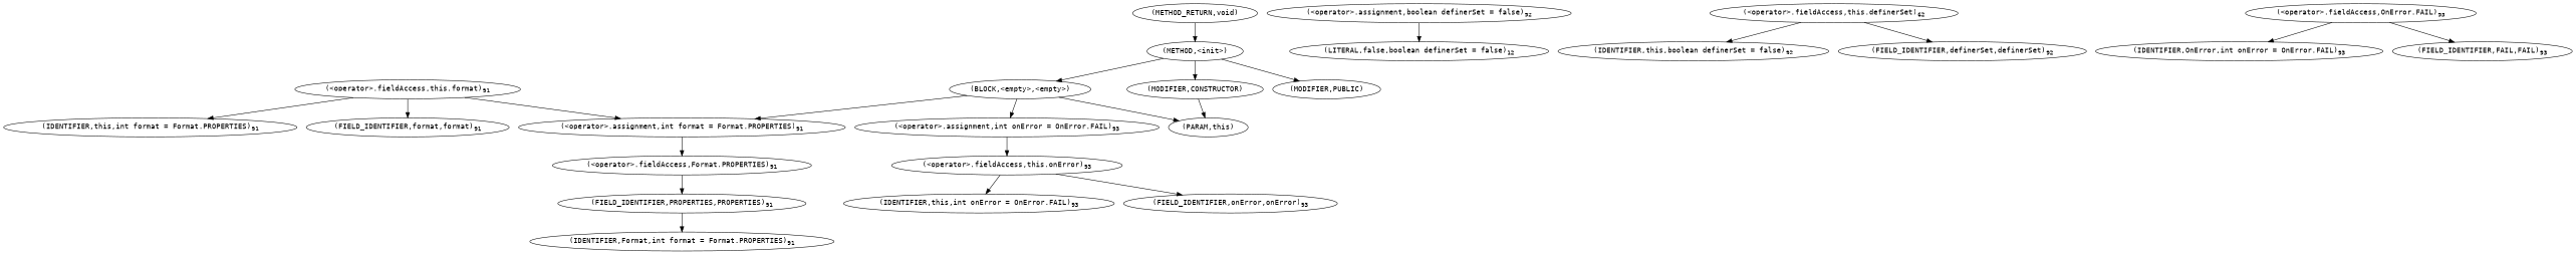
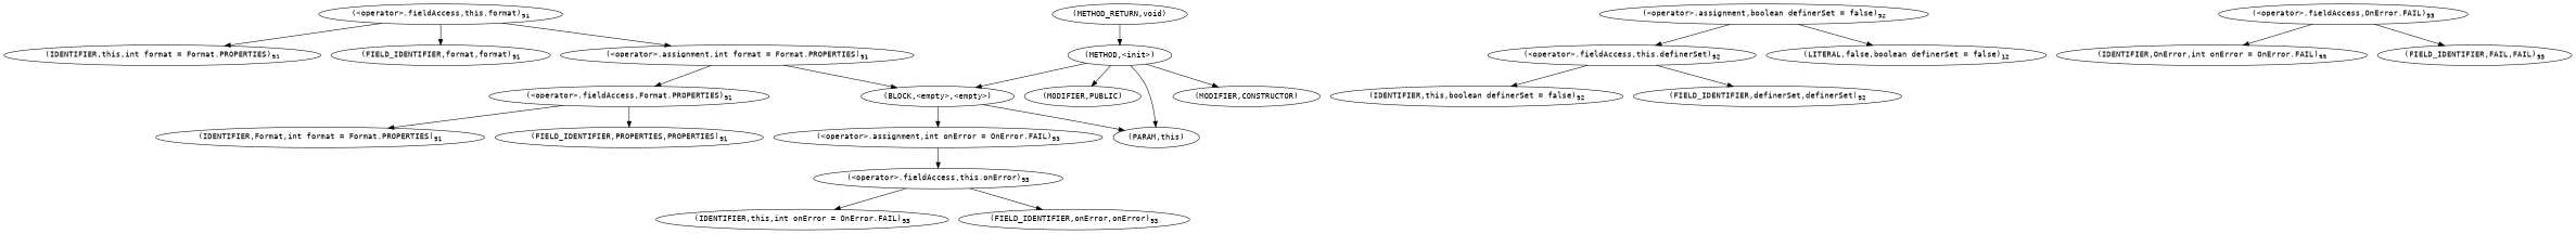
  digraph {
    fontname="DejaVu Sans Mono"
    node [fontname="DejaVu Sans Mono"]
    edge [fontname="DejaVu Sans Mono"]
    n1 [label=<(METHOD,&lt;init&gt;)>]
    n2 [label=<(PARAM,this)>]
    n3 [label=<(BLOCK,&lt;empty&gt;,&lt;empty&gt;)>]
    n4 [label=<(MODIFIER,CONSTRUCTOR)>]
    n5 [label=<(MODIFIER,PUBLIC)>]
    n6 [label=<(&lt;operator&gt;.assignment,int format = Format.PROPERTIES)<SUB>91</SUB>>]
    n7 [label=<(&lt;operator&gt;.assignment,int onError = OnError.FAIL)<SUB>93</SUB>>]
    n8 [label=<(METHOD_RETURN,void)>]
    n9 [label=<(&lt;operator&gt;.fieldAccess,Format.PROPERTIES)<SUB>91</SUB>>]
    n10 [label=<(&lt;operator&gt;.assignment,boolean definerSet = false)<SUB>92</SUB>>]
-   n11 [label=<(&lt;operator&gt;.fieldAccess,this.definerSet)<SUB>62</SUB>>]
+   n11 [label=<(&lt;operator&gt;.fieldAccess,this.definerSet)<SUB>92</SUB>>]
    n12 [label=<(LITERAL,false,boolean definerSet = false)<SUB>12</SUB>>]
    n13 [label=<(&lt;operator&gt;.fieldAccess,this.onError)<SUB>93</SUB>>]
    n14 [label=<(&lt;operator&gt;.fieldAccess,this.format)<SUB>91</SUB>>]
    n15 [label=<(IDENTIFIER,this,int format = Format.PROPERTIES)<SUB>91</SUB>>]
    n16 [label=<(FIELD_IDENTIFIER,format,format)<SUB>91</SUB>>]
    n17 [label=<(IDENTIFIER,Format,int format = Format.PROPERTIES)<SUB>91</SUB>>]
    n18 [label=<(FIELD_IDENTIFIER,PROPERTIES,PROPERTIES)<SUB>91</SUB>>]
    n19 [label=<(IDENTIFIER,this,boolean definerSet = false)<SUB>92</SUB>>]
    n20 [label=<(FIELD_IDENTIFIER,definerSet,definerSet)<SUB>92</SUB>>]
    n21 [label=<(IDENTIFIER,this,int onError = OnError.FAIL)<SUB>93</SUB>>]
    n22 [label=<(FIELD_IDENTIFIER,onError,onError)<SUB>93</SUB>>]
    n23 [label=<(&lt;operator&gt;.fieldAccess,OnError.FAIL)<SUB>93</SUB>>]
    n24 [label=<(IDENTIFIER,OnError,int onError = OnError.FAIL)<SUB>93</SUB>>]
    n25 [label=<(FIELD_IDENTIFIER,FAIL,FAIL)<SUB>93</SUB>>]
-   n4 -> n2
+   n1 -> n2
    n1 -> n3
    n1 -> n4
    n1 -> n5
    n3 -> n2
-   n3 -> n6
+   n6 -> n3
    n3 -> n7
    n6 -> n9
    n7 -> n13
    n8 -> n1
-   n18 -> n17
+   n9 -> n17
    n9 -> n18
+   n10 -> n11
    n10 -> n12
    n11 -> n19
    n11 -> n20
    n13 -> n21
    n13 -> n22
    n14 -> n6
    n14 -> n15
    n14 -> n16
    n23 -> n24
    n23 -> n25
  }
